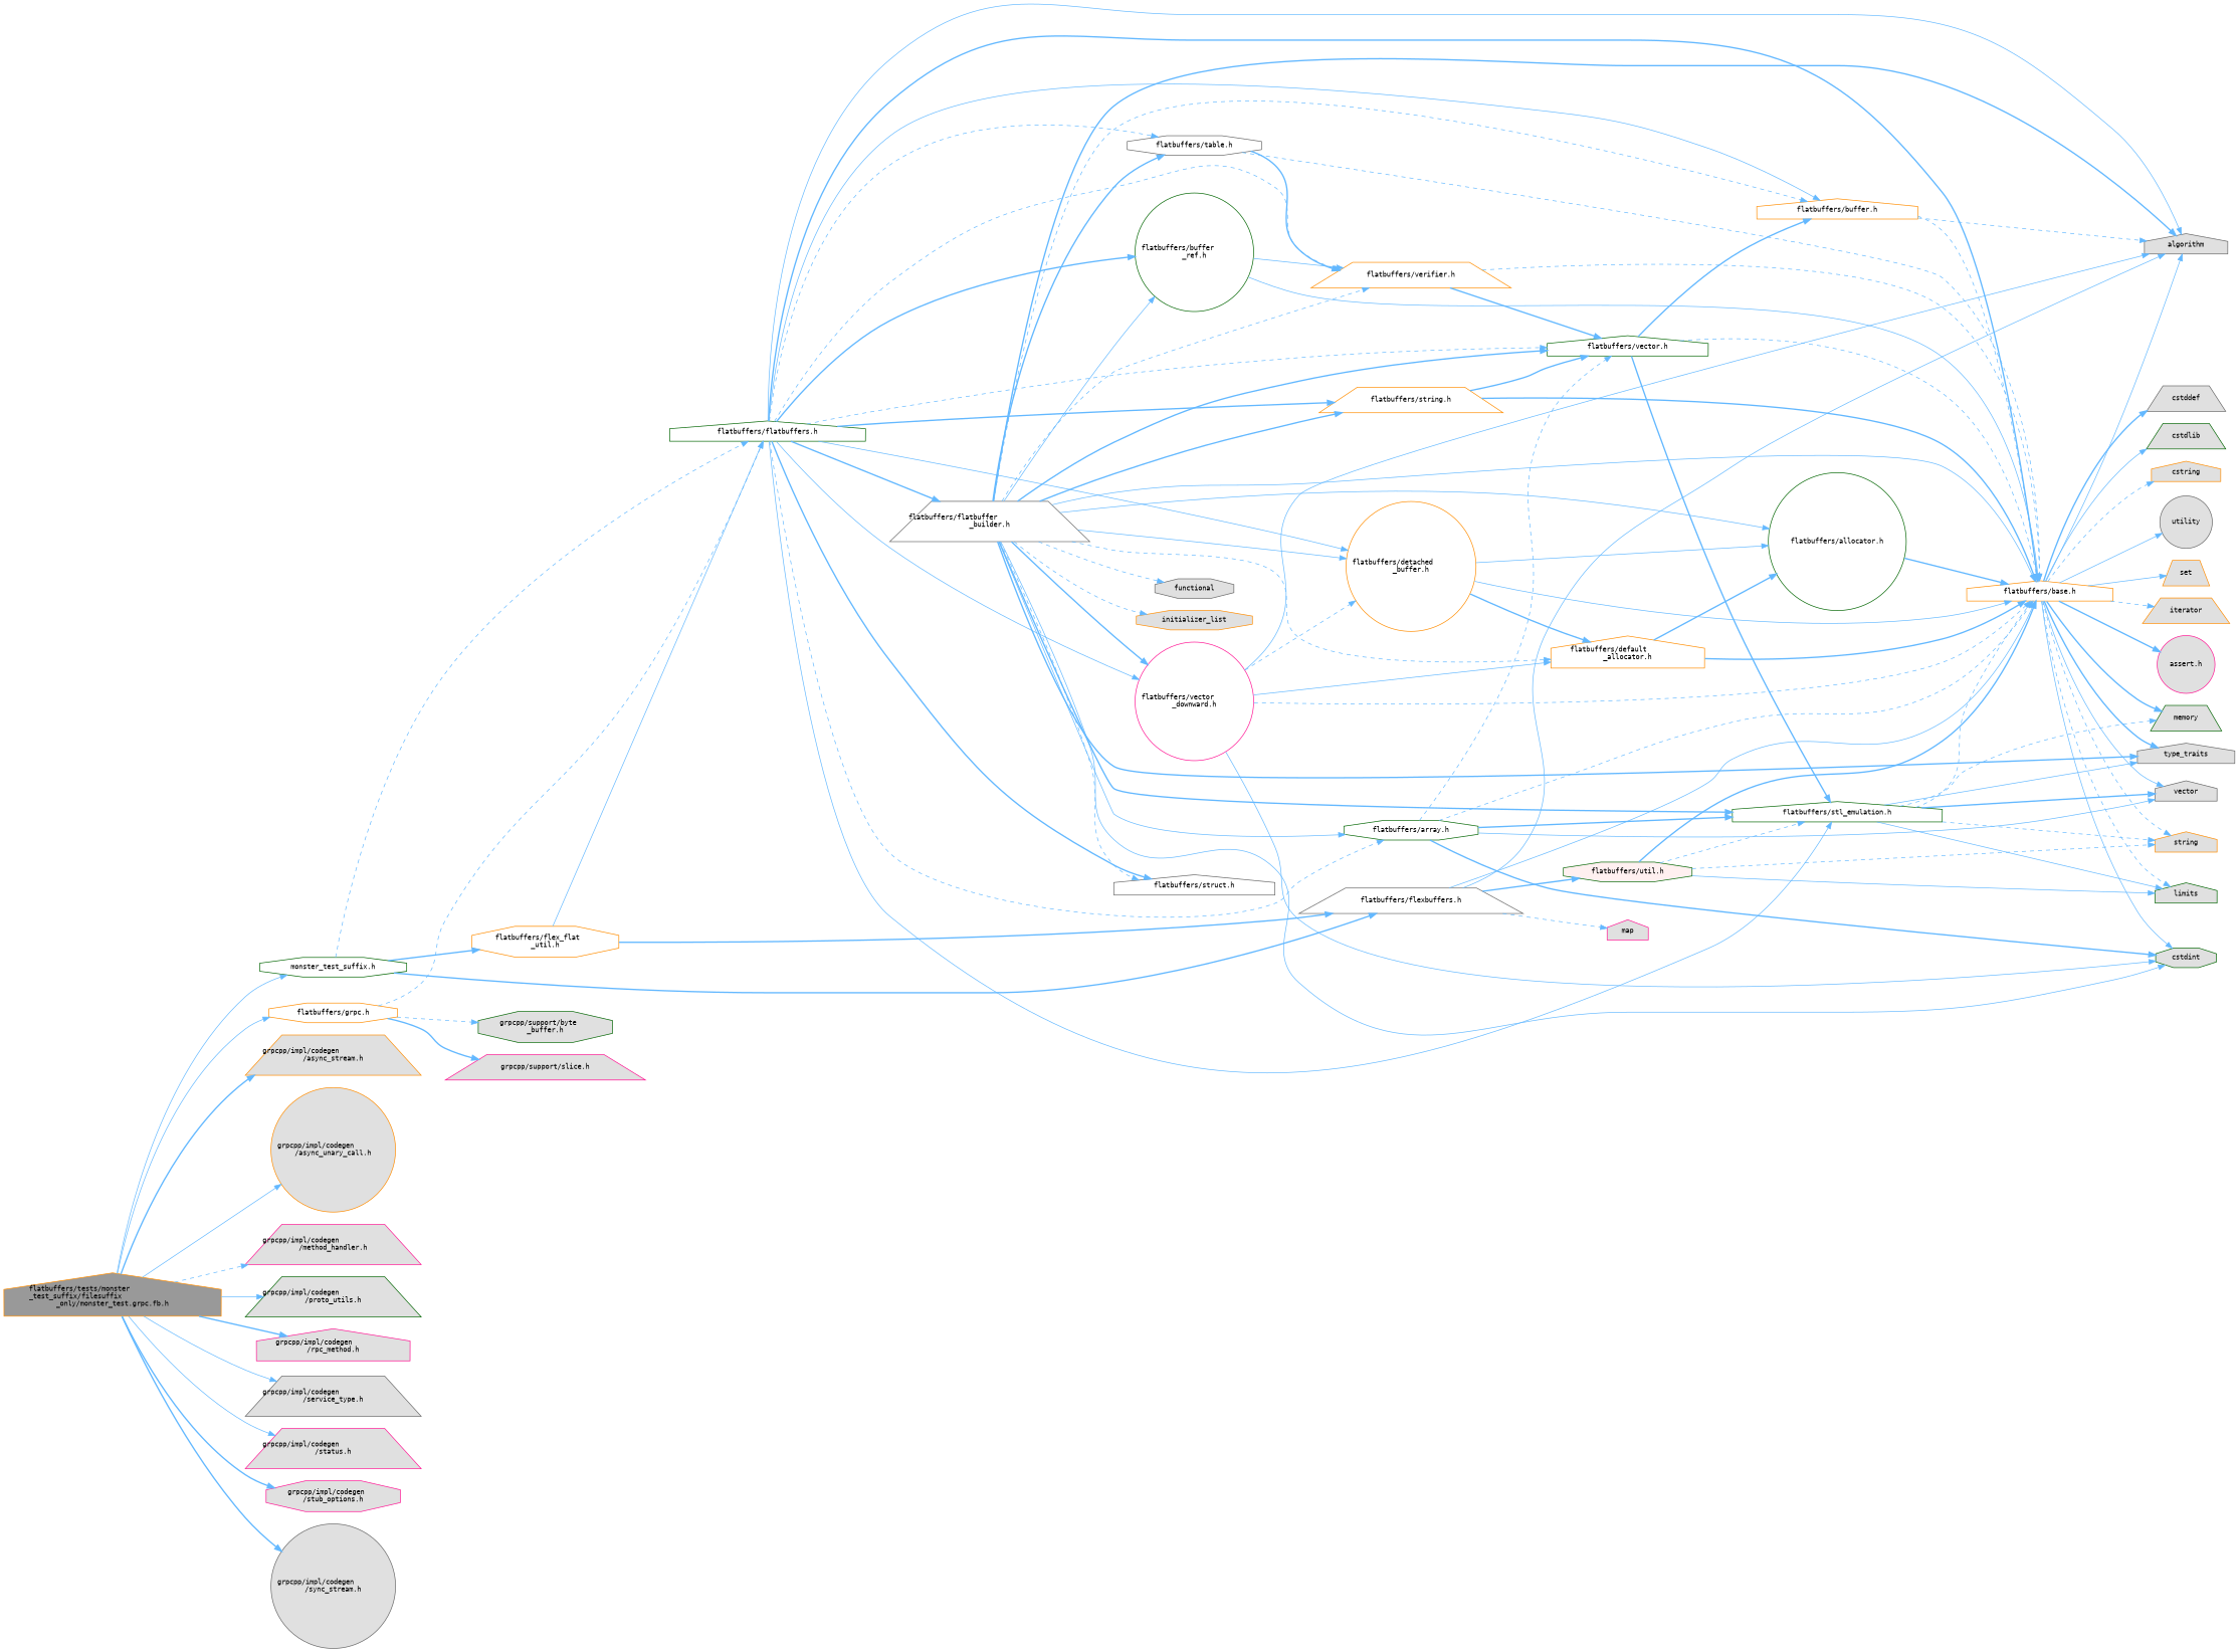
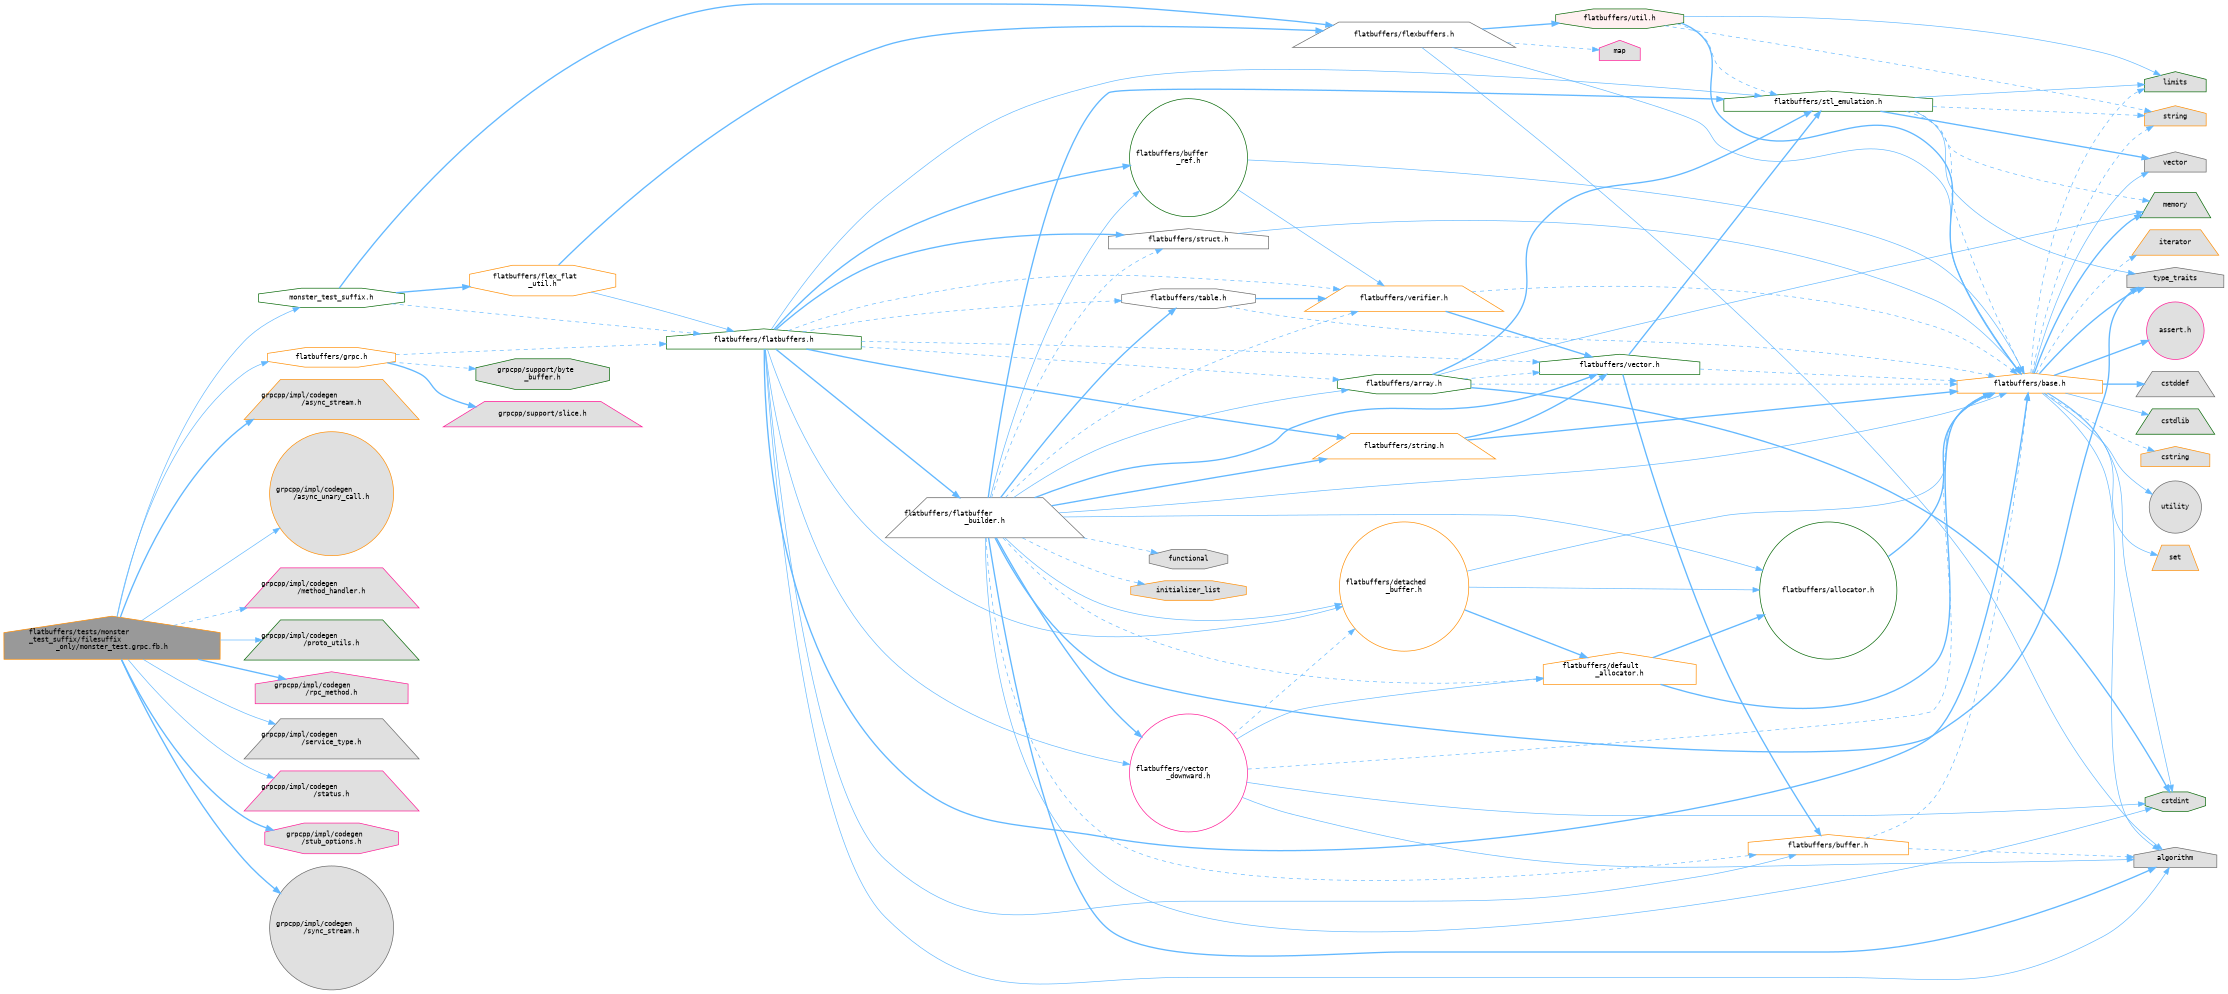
  digraph {
    fontname="DejaVu Sans Mono"
    rankdir=LR
    node [color=darkorange fillcolor="#E0E0E0" fontname="DejaVu Sans Mono" fontsize=10 shape=house style=filled]
    edge [color=steelblue1 fontname="DejaVu Sans Mono" fontsize=10 labelfontname=Helvetica labelfontsize=10 style=bold]
    n1 [fillcolor=grey60 fontcolor=black height=0.2 label="flatbuffers/tests/monster\l_test_suffix/filesuffix\l_only/monster_test.grpc.fb.h" width=0.4]
    n2 [color=darkgreen fillcolor=white height=0.2 label="monster_test_suffix.h" shape=octagon width=0.4]
    n3 [fillcolor=white height=0.2 label="flatbuffers/grpc.h" shape=octagon width=0.4]
    n4 [height=0.2 label="grpcpp/impl/codegen\l/async_stream.h" shape=trapezium width=0.4]
    n5 [height=0.2 label="grpcpp/impl/codegen\l/async_unary_call.h" shape=circle width=0.4]
    n6 [color=deeppink height=0.2 label="grpcpp/impl/codegen\l/method_handler.h" shape=trapezium width=0.4]
    n7 [color=darkgreen height=0.2 label="grpcpp/impl/codegen\l/proto_utils.h" shape=trapezium width=0.4]
    n8 [color=deeppink height=0.2 label="grpcpp/impl/codegen\l/rpc_method.h" width=0.4]
    n9 [color=gray40 height=0.2 label="grpcpp/impl/codegen\l/service_type.h" shape=trapezium width=0.4]
    n10 [color=deeppink height=0.2 label="grpcpp/impl/codegen\l/status.h" shape=trapezium width=0.4]
    n11 [color=deeppink height=0.2 label="grpcpp/impl/codegen\l/stub_options.h" shape=octagon width=0.4]
    n12 [color=gray40 height=0.2 label="grpcpp/impl/codegen\l/sync_stream.h" shape=circle width=0.4]
    n13 [color=darkgreen fillcolor=white height=0.2 label="flatbuffers/flatbuffers.h" width=0.4]
    n14 [color=gray40 fillcolor=white height=0.2 label="flatbuffers/flexbuffers.h" shape=trapezium width=0.4]
    n15 [fillcolor=white height=0.2 label="flatbuffers/flex_flat\l_util.h" shape=octagon width=0.4]
    n16 [color=darkgreen height=0.2 label="grpcpp/support/byte\l_buffer.h" shape=octagon width=0.4]
    n17 [color=deeppink height=0.2 label="grpcpp/support/slice.h" shape=trapezium width=0.4]
    n18 [color=gray40 height=0.2 label=algorithm width=0.4]
    n19 [color=darkgreen fillcolor=white height=0.2 label="flatbuffers/array.h" shape=octagon width=0.4]
    n20 [fillcolor=white height=0.2 label="flatbuffers/base.h" width=0.4]
    n21 [color=darkgreen fillcolor=white height=0.2 label="flatbuffers/stl_emulation.h" width=0.4]
    n22 [color=darkgreen fillcolor=white height=0.2 label="flatbuffers/vector.h" width=0.4]
    n23 [fillcolor=white height=0.2 label="flatbuffers/buffer.h" width=0.4]
    n24 [color=darkgreen fillcolor=white height=0.2 label="flatbuffers/buffer\l_ref.h" shape=circle width=0.4]
    n25 [fillcolor=white height=0.2 label="flatbuffers/verifier.h" shape=trapezium width=0.4]
    n26 [fillcolor=white height=0.2 label="flatbuffers/detached\l_buffer.h" shape=circle width=0.4]
    n27 [color=gray40 fillcolor=white height=0.2 label="flatbuffers/flatbuffer\l_builder.h" shape=trapezium width=0.4]
    n28 [fillcolor=white height=0.2 label="flatbuffers/string.h" shape=trapezium width=0.4]
    n29 [color=gray40 fillcolor=white height=0.2 label="flatbuffers/struct.h" width=0.4]
    n30 [color=gray40 fillcolor=white height=0.2 label="flatbuffers/table.h" shape=octagon width=0.4]
    n31 [color=deeppink fillcolor=white height=0.2 label="flatbuffers/vector\l_downward.h" shape=circle width=0.4]
    n32 [color=deeppink height=0.2 label=map width=0.4]
    n33 [color=darkgreen fillcolor="#FFF0F0" height=0.2 label="flatbuffers/util.h" shape=octagon width=0.4]
    n34 [color=darkgreen height=0.2 label=cstdint shape=octagon width=0.4]
    n35 [color=darkgreen height=0.2 label=memory shape=trapezium width=0.4]
    n36 [color=deeppink height=0.2 label="assert.h" shape=circle width=0.4]
    n37 [color=gray40 height=0.2 label=cstddef shape=trapezium width=0.4]
    n38 [color=darkgreen height=0.2 label=cstdlib shape=trapezium width=0.4]
    n39 [height=0.2 label=cstring width=0.4]
    n40 [color=gray40 height=0.2 label=utility shape=circle width=0.4]
    n41 [height=0.2 label=string width=0.4]
    n42 [color=gray40 height=0.2 label=type_traits width=0.4]
    n43 [color=gray40 height=0.2 label=vector width=0.4]
    n44 [height=0.2 label=set shape=trapezium width=0.4]
    n45 [color=darkgreen height=0.2 label=limits width=0.4]
    n46 [height=0.2 label=iterator shape=trapezium width=0.4]
    n47 [color=darkgreen fillcolor=white height=0.2 label="flatbuffers/allocator.h" shape=circle width=0.4]
    n48 [fillcolor=white height=0.2 label="flatbuffers/default\l_allocator.h" width=0.4]
    n49 [color=gray40 height=0.2 label=functional shape=octagon width=0.4]
    n50 [height=0.2 label=initializer_list shape=octagon width=0.4]
    n1 -> n2 [style=solid]
    n1 -> n3 [style=solid]
    n1 -> n4
    n1 -> n5 [style=solid]
    n1 -> n6 [style=dashed]
    n1 -> n7 [style=solid]
    n1 -> n8
    n1 -> n9 [style=solid]
    n1 -> n10 [style=solid]
    n1 -> n11
    n1 -> n12
    n2 -> n13 [style=dashed]
    n2 -> n14
    n2 -> n15
    n3 -> n13 [style=dashed]
    n3 -> n16 [style=dashed]
    n3 -> n17
    n13 -> n18 [style=solid]
    n13 -> n19 [style=dashed]
    n13 -> n20
    n13 -> n21 [style=solid]
    n13 -> n22 [style=dashed]
    n13 -> n23 [style=solid]
    n13 -> n24
    n13 -> n25 [style=dashed]
    n13 -> n26 [style=solid]
    n13 -> n27
    n13 -> n28
    n13 -> n29
    n13 -> n30 [style=dashed]
    n13 -> n31 [style=solid]
    n14 -> n18 [style=solid]
    n14 -> n20 [style=solid]
    n14 -> n32 [style=dashed]
    n14 -> n33
    n15 -> n13 [style=solid]
    n15 -> n14
    n19 -> n20 [style=dashed]
    n19 -> n21
    n19 -> n22 [style=dashed]
    n19 -> n34
-   n19 -> n43 [style=solid]
+   n19 -> n35 [style=solid]
    n20 -> n18 [style=solid]
    n20 -> n34 [style=solid]
    n20 -> n35
    n20 -> n36
    n20 -> n37
    n20 -> n38 [style=solid]
    n20 -> n39 [style=dashed]
    n20 -> n40 [style=solid]
    n20 -> n41 [style=dashed]
    n20 -> n42
    n20 -> n43 [style=solid]
    n20 -> n44 [style=solid]
    n20 -> n45 [style=dashed]
    n20 -> n46 [style=dashed]
    n21 -> n20 [style=dashed]
    n21 -> n35 [style=dashed]
    n21 -> n41 [style=dashed]
    n21 -> n42 [style=solid]
    n21 -> n43
    n21 -> n45 [style=solid]
    n22 -> n20 [style=dashed]
    n22 -> n21
    n22 -> n23
    n23 -> n18 [style=dashed]
    n23 -> n20 [style=dashed]
    n24 -> n20 [style=solid]
    n24 -> n25 [style=solid]
    n25 -> n20 [style=dashed]
    n25 -> n22
    n26 -> n20 [style=solid]
    n26 -> n47 [style=solid]
    n26 -> n48
    n27 -> n18
    n27 -> n19 [style=solid]
    n27 -> n20 [style=solid]
    n27 -> n21
    n27 -> n22
    n27 -> n23 [style=dashed]
    n27 -> n24 [style=solid]
    n27 -> n25 [style=dashed]
    n27 -> n26 [style=solid]
    n27 -> n28
    n27 -> n29 [style=dashed]
    n27 -> n30
    n27 -> n31
    n27 -> n34 [style=solid]
    n27 -> n42
    n27 -> n47 [style=solid]
    n27 -> n48 [style=dashed]
    n27 -> n49 [style=dashed]
    n27 -> n50 [style=dashed]
    n28 -> n20
    n28 -> n22
+   n29 -> n20 [style=solid]
    n30 -> n20 [style=dashed]
    n30 -> n25
    n31 -> n18 [style=solid]
    n31 -> n20 [style=dashed]
    n31 -> n26 [style=dashed]
    n31 -> n34 [style=solid]
    n31 -> n48 [style=solid]
    n33 -> n20
    n33 -> n21 [style=dashed]
    n33 -> n41 [style=dashed]
    n33 -> n45 [style=solid]
    n47 -> n20
    n48 -> n20
    n48 -> n47
  }
